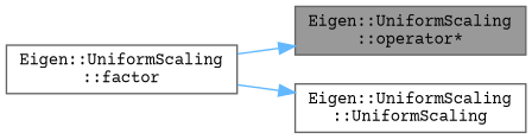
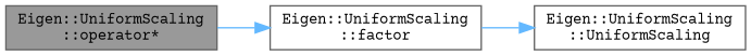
  digraph {
    fontname="Courier Prime"
    rankdir=LR
    node [color=grey40 fillcolor=white fontname="Courier Prime" fontsize=10 shape=box style=filled]
    edge [color=steelblue1 fontname="Courier Prime" fontsize=10 labelfontname=Helvetica labelfontsize=10 style=solid]
    n1 [color=gray40 fillcolor=grey60 fontcolor=black height=0.2 label="Eigen::UniformScaling\l::operator*" width=0.4]
    n2 [height=0.2 label="Eigen::UniformScaling\l::factor" width=0.4]
    n3 [height=0.2 label="Eigen::UniformScaling\l::UniformScaling" width=0.4]
-   n2 -> n1
+   n1 -> n2
    n2 -> n3
  }
